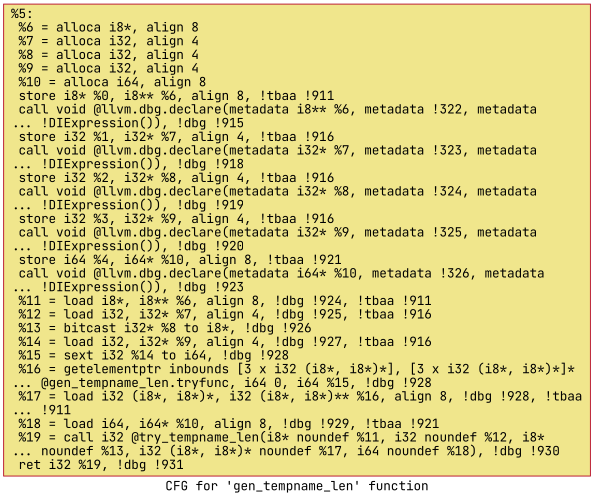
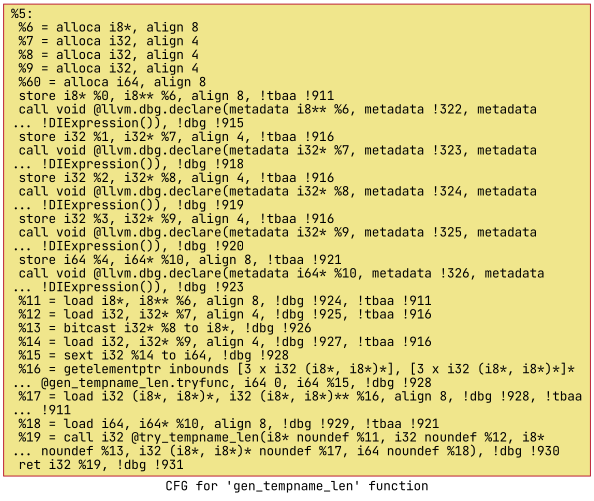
  digraph {
    label="CFG for 'gen_tempname_len' function"
    fontname="JetBrains Mono"
-   n1 [color="#b70d28ff" fillcolor=khaki label="{%5:\l  %6 = alloca i8*, align 8\l  %7 = alloca i32, align 4\l  %8 = alloca i32, align 4\l  %9 = alloca i32, align 4\l  %10 = alloca i64, align 8\l  store i8* %0, i8** %6, align 8, !tbaa !911\l  call void @llvm.dbg.declare(metadata i8** %6, metadata !322, metadata\l... !DIExpression()), !dbg !915\l  store i32 %1, i32* %7, align 4, !tbaa !916\l  call void @llvm.dbg.declare(metadata i32* %7, metadata !323, metadata\l... !DIExpression()), !dbg !918\l  store i32 %2, i32* %8, align 4, !tbaa !916\l  call void @llvm.dbg.declare(metadata i32* %8, metadata !324, metadata\l... !DIExpression()), !dbg !919\l  store i32 %3, i32* %9, align 4, !tbaa !916\l  call void @llvm.dbg.declare(metadata i32* %9, metadata !325, metadata\l... !DIExpression()), !dbg !920\l  store i64 %4, i64* %10, align 8, !tbaa !921\l  call void @llvm.dbg.declare(metadata i64* %10, metadata !326, metadata\l... !DIExpression()), !dbg !923\l  %11 = load i8*, i8** %6, align 8, !dbg !924, !tbaa !911\l  %12 = load i32, i32* %7, align 4, !dbg !925, !tbaa !916\l  %13 = bitcast i32* %8 to i8*, !dbg !926\l  %14 = load i32, i32* %9, align 4, !dbg !927, !tbaa !916\l  %15 = sext i32 %14 to i64, !dbg !928\l  %16 = getelementptr inbounds [3 x i32 (i8*, i8*)*], [3 x i32 (i8*, i8*)*]*\l... @gen_tempname_len.tryfunc, i64 0, i64 %15, !dbg !928\l  %17 = load i32 (i8*, i8*)*, i32 (i8*, i8*)** %16, align 8, !dbg !928, !tbaa\l... !911\l  %18 = load i64, i64* %10, align 8, !dbg !929, !tbaa !921\l  %19 = call i32 @try_tempname_len(i8* noundef %11, i32 noundef %12, i8*\l... noundef %13, i32 (i8*, i8*)* noundef %17, i64 noundef %18), !dbg !930\l  ret i32 %19, !dbg !931\l}" shape=record style=filled fontname="JetBrains Mono"]
+   n1 [color="#b70d28ff" fillcolor=khaki label="{%5:\l  %6 = alloca i8*, align 8\l  %7 = alloca i32, align 4\l  %8 = alloca i32, align 4\l  %9 = alloca i32, align 4\l  %60 = alloca i64, align 8\l  store i8* %0, i8** %6, align 8, !tbaa !911\l  call void @llvm.dbg.declare(metadata i8** %6, metadata !322, metadata\l... !DIExpression()), !dbg !915\l  store i32 %1, i32* %7, align 4, !tbaa !916\l  call void @llvm.dbg.declare(metadata i32* %7, metadata !323, metadata\l... !DIExpression()), !dbg !918\l  store i32 %2, i32* %8, align 4, !tbaa !916\l  call void @llvm.dbg.declare(metadata i32* %8, metadata !324, metadata\l... !DIExpression()), !dbg !919\l  store i32 %3, i32* %9, align 4, !tbaa !916\l  call void @llvm.dbg.declare(metadata i32* %9, metadata !325, metadata\l... !DIExpression()), !dbg !920\l  store i64 %4, i64* %10, align 8, !tbaa !921\l  call void @llvm.dbg.declare(metadata i64* %10, metadata !326, metadata\l... !DIExpression()), !dbg !923\l  %11 = load i8*, i8** %6, align 8, !dbg !924, !tbaa !911\l  %12 = load i32, i32* %7, align 4, !dbg !925, !tbaa !916\l  %13 = bitcast i32* %8 to i8*, !dbg !926\l  %14 = load i32, i32* %9, align 4, !dbg !927, !tbaa !916\l  %15 = sext i32 %14 to i64, !dbg !928\l  %16 = getelementptr inbounds [3 x i32 (i8*, i8*)*], [3 x i32 (i8*, i8*)*]*\l... @gen_tempname_len.tryfunc, i64 0, i64 %15, !dbg !928\l  %17 = load i32 (i8*, i8*)*, i32 (i8*, i8*)** %16, align 8, !dbg !928, !tbaa\l... !911\l  %18 = load i64, i64* %10, align 8, !dbg !929, !tbaa !921\l  %19 = call i32 @try_tempname_len(i8* noundef %11, i32 noundef %12, i8*\l... noundef %13, i32 (i8*, i8*)* noundef %17, i64 noundef %18), !dbg !930\l  ret i32 %19, !dbg !931\l}" shape=record style=filled fontname="JetBrains Mono"]
  }
